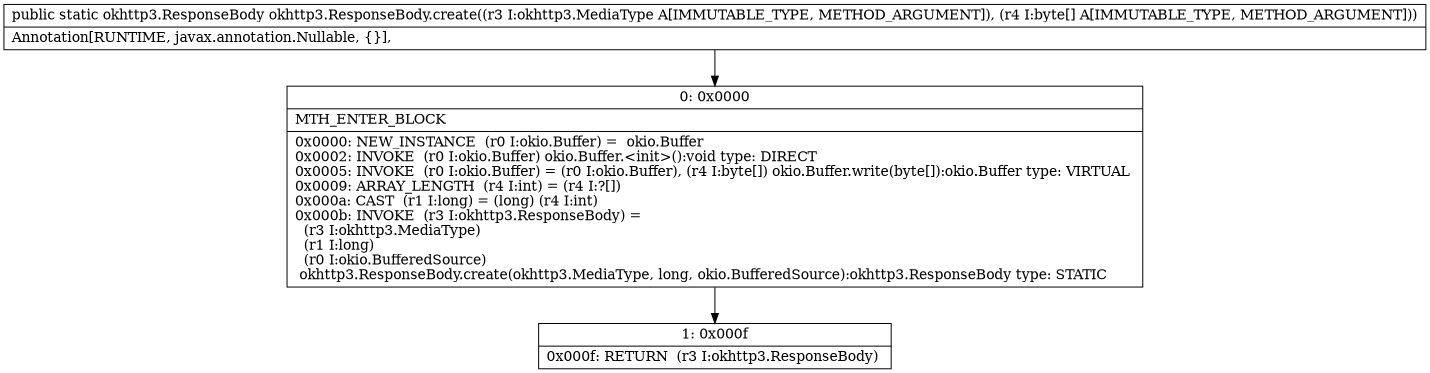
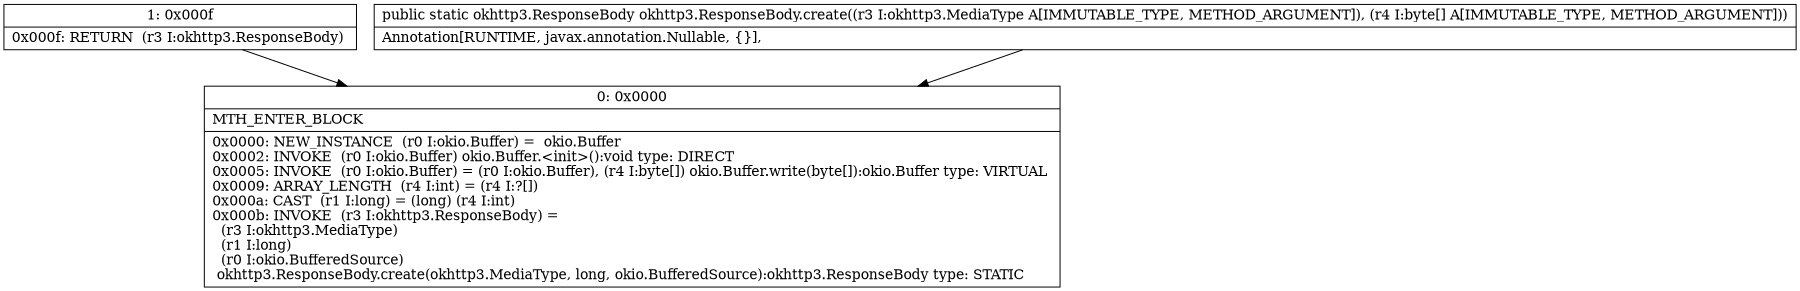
  digraph {
    node [shape=record]
    n1 [label="{0\:\ 0x0000|MTH_ENTER_BLOCK\l|0x0000: NEW_INSTANCE  (r0 I:okio.Buffer) =  okio.Buffer \l0x0002: INVOKE  (r0 I:okio.Buffer) okio.Buffer.\<init\>():void type: DIRECT \l0x0005: INVOKE  (r0 I:okio.Buffer) = (r0 I:okio.Buffer), (r4 I:byte[]) okio.Buffer.write(byte[]):okio.Buffer type: VIRTUAL \l0x0009: ARRAY_LENGTH  (r4 I:int) = (r4 I:?[]) \l0x000a: CAST  (r1 I:long) = (long) (r4 I:int) \l0x000b: INVOKE  (r3 I:okhttp3.ResponseBody) = \l  (r3 I:okhttp3.MediaType)\l  (r1 I:long)\l  (r0 I:okio.BufferedSource)\l okhttp3.ResponseBody.create(okhttp3.MediaType, long, okio.BufferedSource):okhttp3.ResponseBody type: STATIC \l}"]
    n2 [label="{1\:\ 0x000f|0x000f: RETURN  (r3 I:okhttp3.ResponseBody) \l}"]
    n3 [label="{public static okhttp3.ResponseBody okhttp3.ResponseBody.create((r3 I:okhttp3.MediaType A[IMMUTABLE_TYPE, METHOD_ARGUMENT]), (r4 I:byte[] A[IMMUTABLE_TYPE, METHOD_ARGUMENT]))  | Annotation[RUNTIME, javax.annotation.Nullable, \{\}], \l}"]
-   n1 -> n2
+   n2 -> n1
    n3 -> n1
  }
